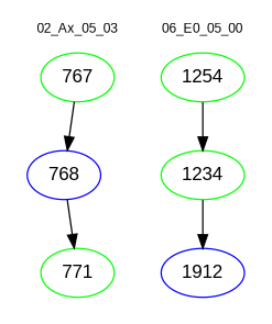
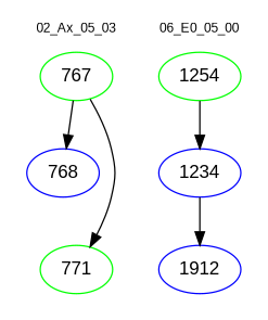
  digraph {
    fontname="Liberation Sans"
    node [color=green fontname="Liberation Sans"]
    edge [color=black fontname="Liberation Sans"]
    n1 [label=767]
    n2 [color=blue label=768]
    n3 [label=771]
-   n4 [label=1234]
+   n4 [color=blue label=1234]
    n5 [color=blue label=1912]
    n6 [label=1254]
    subgraph cluster_1 {
      color=white
      fontsize=10
      label="02_Ax_05_03"
      n1
      n2
      n3
    }
    subgraph cluster_2 {
      color=white
      fontsize=10
      label="06_E0_05_00"
      n4
      n5
      n6
    }
    n1 -> n2
-   n2 -> n3
+   n1 -> n3
    n4 -> n5
    n6 -> n4
  }
